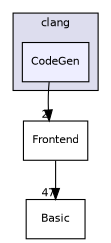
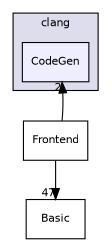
  digraph {
    compound=true
    fontname="DejaVu Sans"
    node [fontname="DejaVu Sans" fontsize=10 shape=box]
    edge [fontname="DejaVu Sans" labeldistance=1.5 labelfontname=Helvetica labelfontsize=10]
    n1 [fillcolor="#eeeeff" label=CodeGen pencolor=black style=filled]
    n2 [label=Frontend]
    n3 [label=Basic]
    subgraph cluster_1 {
      bgcolor="#ddddee"
      fontsize=10
      label=clang
      pencolor=black
      n1
    }
-   n1 -> n2 [headlabel=2]
+   n2 -> n1 [headlabel=2]
    n2 -> n3 [headlabel=47]
  }
